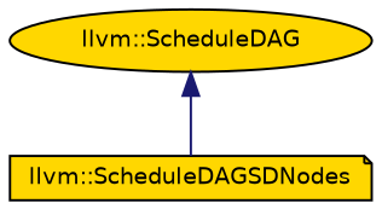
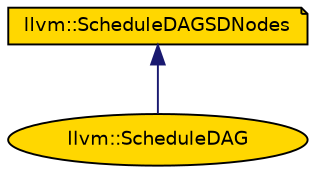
  digraph {
    node [color=black fillcolor=gold fontname=Helvetica fontsize=10 style=filled]
    n1 [fontcolor=black height=0.2 label="llvm::ScheduleDAGSDNodes" shape=note width=0.4]
    n2 [height=0.2 label="llvm::ScheduleDAG" shape=ellipse width=0.4]
-   n2 -> n1 [color=midnightblue dir=back fontname=Helvetica fontsize=10 labelfontname=Helvetica labelfontsize=10 style=solid]
+   n1 -> n2 [color=midnightblue dir=back fontname=Helvetica fontsize=10 labelfontname=Helvetica labelfontsize=10 style=solid]
  }
